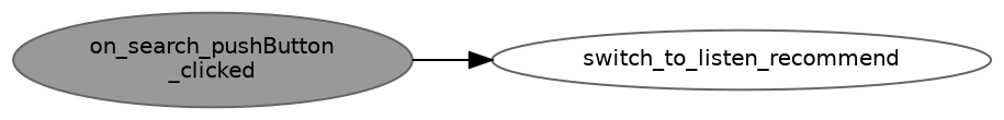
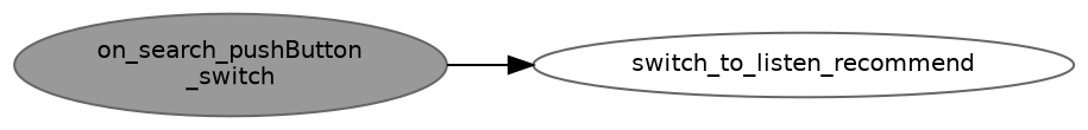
  digraph {
    rankdir=LR
    node [fontname=Helvetica fontsize=10 shape=ellipse style=filled]
-   n1 [color=gray40 fillcolor=grey60 fontcolor=black height=0.2 label="on_search_pushButton\l_clicked" width=0.4]
+   n1 [color=gray40 fillcolor=grey60 fontcolor=black height=0.2 label="on_search_pushButton\l_switch" width=0.4]
    n2 [color=grey40 fillcolor=white height=0.2 label=switch_to_listen_recommend width=0.4]
    n1 -> n2 [color=black fontname=Helvetica fontsize=10 labelfontname=Helvetica labelfontsize=10 style=solid]
  }
